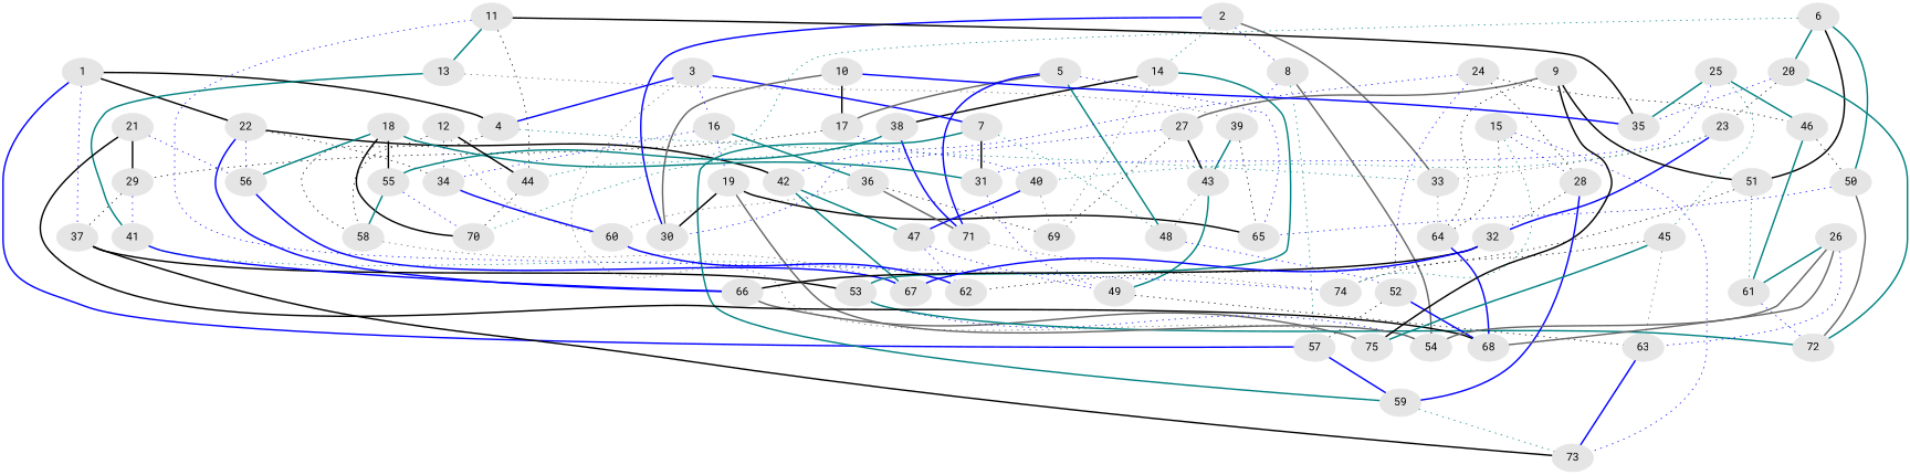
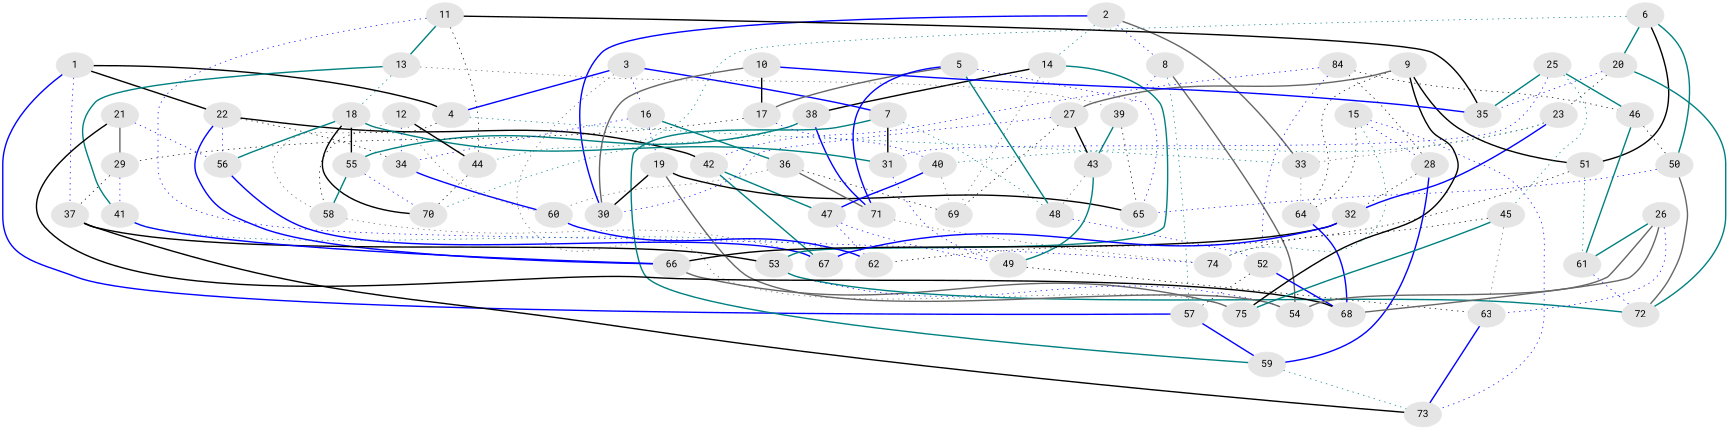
  graph {
    fontname="Roboto Mono"
    node [color=gray90 fontname="Roboto Mono" style=filled]
    edge [color=blue fontname="Roboto Mono" style=bold]
    1
    4
    22
    37
    57
    33
    58
    34
    56
    42
    66
    53
    73
    59
    2
    8
    14
    30
    39
    54
    38
    69
    64
    3
    7
    16
    75
    48
    31
    19
    36
    67
    5
    17
    65
    71
    29
    40
    52
    74
    6
    20
    44
    50
    51
    35
    23
    72
    70
    61
    62
    49
    43
    9
    27
    68
    10
    11
    13
    18
    41
    12
    60
    55
    15
    28
    32
    47
    21
-   24
+   24 [label=84]
    46
    25
    45
    63
    26
    1 -- 4 [color=black]
    1 -- 22 [color=black]
    1 -- 37 [style=dotted]
    1 -- 57
    4 -- 33 [color=teal style=dotted]
    4 -- 58 [color=black style=dotted]
    22 -- 34 [color=black style=dotted]
    22 -- 56 [style=dotted]
    22 -- 42 [color=black]
    22 -- 66
    37 -- 53 [color=black]
    37 -- 73 [color=black]
    57 -- 59
    33 -- 64 [color=gray40 style=dotted]
    58 -- 67 [color=gray40 style=dotted]
    34 -- 60
    56 -- 67
    42 -- 67 [color=teal]
    42 -- 47 [color=teal]
    66 -- 75 [color=gray40]
    53 -- 54 [style=dotted]
    53 -- 72 [color=teal]
    59 -- 73 [color=teal style=dotted]
    2 -- 33 [color=gray40]
    2 -- 8 [style=dotted]
    2 -- 14 [color=teal style=dotted]
    2 -- 30
    8 -- 57 [color=teal style=dotted]
    8 -- 39 [style=dotted]
    8 -- 54 [color=gray40]
    14 -- 53 [color=teal]
    14 -- 38 [color=black]
    14 -- 69 [color=gray40 style=dotted]
    39 -- 65 [color=black style=dotted]
    39 -- 43 [color=teal]
    38 -- 71
    38 -- 70 [color=teal style=dotted]
    38 -- 55 [color=teal]
    64 -- 68
    3 -- 4
    3 -- 7
    3 -- 16 [style=dotted]
    3 -- 75 [color=gray40 style=dotted]
    7 -- 59 [color=teal]
    7 -- 48 [color=teal style=dotted]
    7 -- 31 [color=black]
    16 -- 34 [style=dotted]
    16 -- 19 [style=dotted]
    16 -- 36 [color=teal]
    48 -- 52 [style=dotted]
    31 -- 49 [style=dotted]
    19 -- 30 [color=black]
    19 -- 54 [color=gray40]
    19 -- 65 [color=black]
    36 -- 69 [color=black style=dotted]
    36 -- 71 [color=gray40]
    36 -- 60 [color=gray40 style=dotted]
    5 -- 48 [color=teal]
    5 -- 17 [color=gray40]
    5 -- 65 [style=dotted]
    5 -- 71
    17 -- 29 [color=black style=dotted]
    17 -- 40 [style=dotted]
    71 -- 74 [color=gray40 style=dotted]
    29 -- 37 [color=black style=dotted]
    29 -- 41 [style=dotted]
    40 -- 69 [color=gray40 style=dotted]
    40 -- 47
    52 -- 57 [color=black style=dotted]
    52 -- 68
    6 -- 20 [color=teal]
    6 -- 44 [color=teal style=dotted]
    6 -- 50 [color=teal]
    6 -- 51 [color=black]
    20 -- 35 [style=dotted]
    20 -- 23 [color=black style=dotted]
    20 -- 72 [color=teal]
    44 -- 70 [color=black style=dotted]
    50 -- 65 [style=dotted]
    50 -- 72 [color=gray40]
    51 -- 61 [color=teal style=dotted]
    51 -- 62 [color=black style=dotted]
    23 -- 33 [color=gray40 style=dotted]
    23 -- 40 [color=teal style=dotted]
    23 -- 32
    61 -- 72 [style=dotted]
    49 -- 63 [color=black style=dotted]
    43 -- 48 [color=gray40 style=dotted]
    43 -- 49 [color=teal]
    9 -- 64 [color=black style=dotted]
    9 -- 75 [color=black]
    9 -- 51 [color=black]
    9 -- 27 [color=gray40]
    27 -- 30 [style=dotted]
    27 -- 69 [color=black style=dotted]
    27 -- 43 [color=black]
    10 -- 30 [color=gray40]
    10 -- 17 [color=black]
    10 -- 35
    11 -- 74 [style=dotted]
    11 -- 44 [color=black style=dotted]
    11 -- 35 [color=black]
    11 -- 13 [color=teal]
    13 -- 39 [color=gray40 style=dotted]
+   13 -- 18 [color=teal style=dotted]
    13 -- 41 [color=teal]
    18 -- 56 [color=teal]
    18 -- 31 [color=teal]
    18 -- 70 [color=black]
    18 -- 55 [color=black]
    41 -- 66
    41 -- 62 [color=teal style=dotted]
-   12 -- 58 [color=black style=dotted]
+   12 -- 58 [color=gray40 style=dotted]
    12 -- 34 [style=dotted]
    12 -- 44 [color=black]
    12 -- 60 [color=gray40 style=dotted]
    60 -- 62
    55 -- 58 [color=teal]
    55 -- 70 [style=dotted]
    15 -- 73 [style=dotted]
    15 -- 64 [color=black style=dotted]
    15 -- 74 [color=teal style=dotted]
    15 -- 28 [style=dotted]
    28 -- 59
    28 -- 32 [color=black style=dotted]
    32 -- 66 [color=black]
    32 -- 67
    47 -- 62 [style=dotted]
    47 -- 49 [style=dotted]
    21 -- 56 [style=dotted]
-   21 -- 29 [color=black]
+   21 -- 29 [color=gray40]
    21 -- 68 [color=black]
    24 -- 42 [style=dotted]
    24 -- 52 [style=dotted]
    24 -- 28 [color=black style=dotted]
    24 -- 46 [color=black style=dotted]
    46 -- 50 [color=black style=dotted]
    46 -- 61 [color=teal]
    25 -- 31 [style=dotted]
    25 -- 35 [color=teal]
    25 -- 46 [color=teal]
    25 -- 45 [color=teal style=dotted]
    45 -- 75 [color=teal]
    45 -- 74 [color=black style=dotted]
    45 -- 63 [color=gray40 style=dotted]
    63 -- 73
    26 -- 54 [color=gray40]
    26 -- 61 [color=teal]
    26 -- 68 [color=gray40]
    26 -- 63 [style=dotted]
  }
